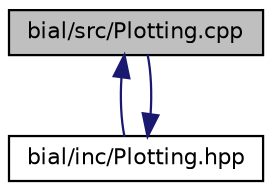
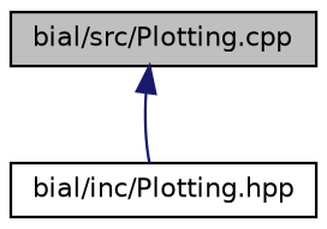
  digraph {
    node [color=black fontname=Helvetica fontsize=10 shape=record style=filled]
    edge [color=midnightblue dir=back fontname=Helvetica fontsize=10 labelfontname=Helvetica labelfontsize=10 style=solid]
    n1 [fillcolor=grey75 fontcolor=black height=0.2 label="bial/src/Plotting.cpp" width=0.4]
    n2 [fillcolor=white height=0.2 label="bial/inc/Plotting.hpp" width=0.4]
    n1 -> n2
-   n2 -> n1
  }
